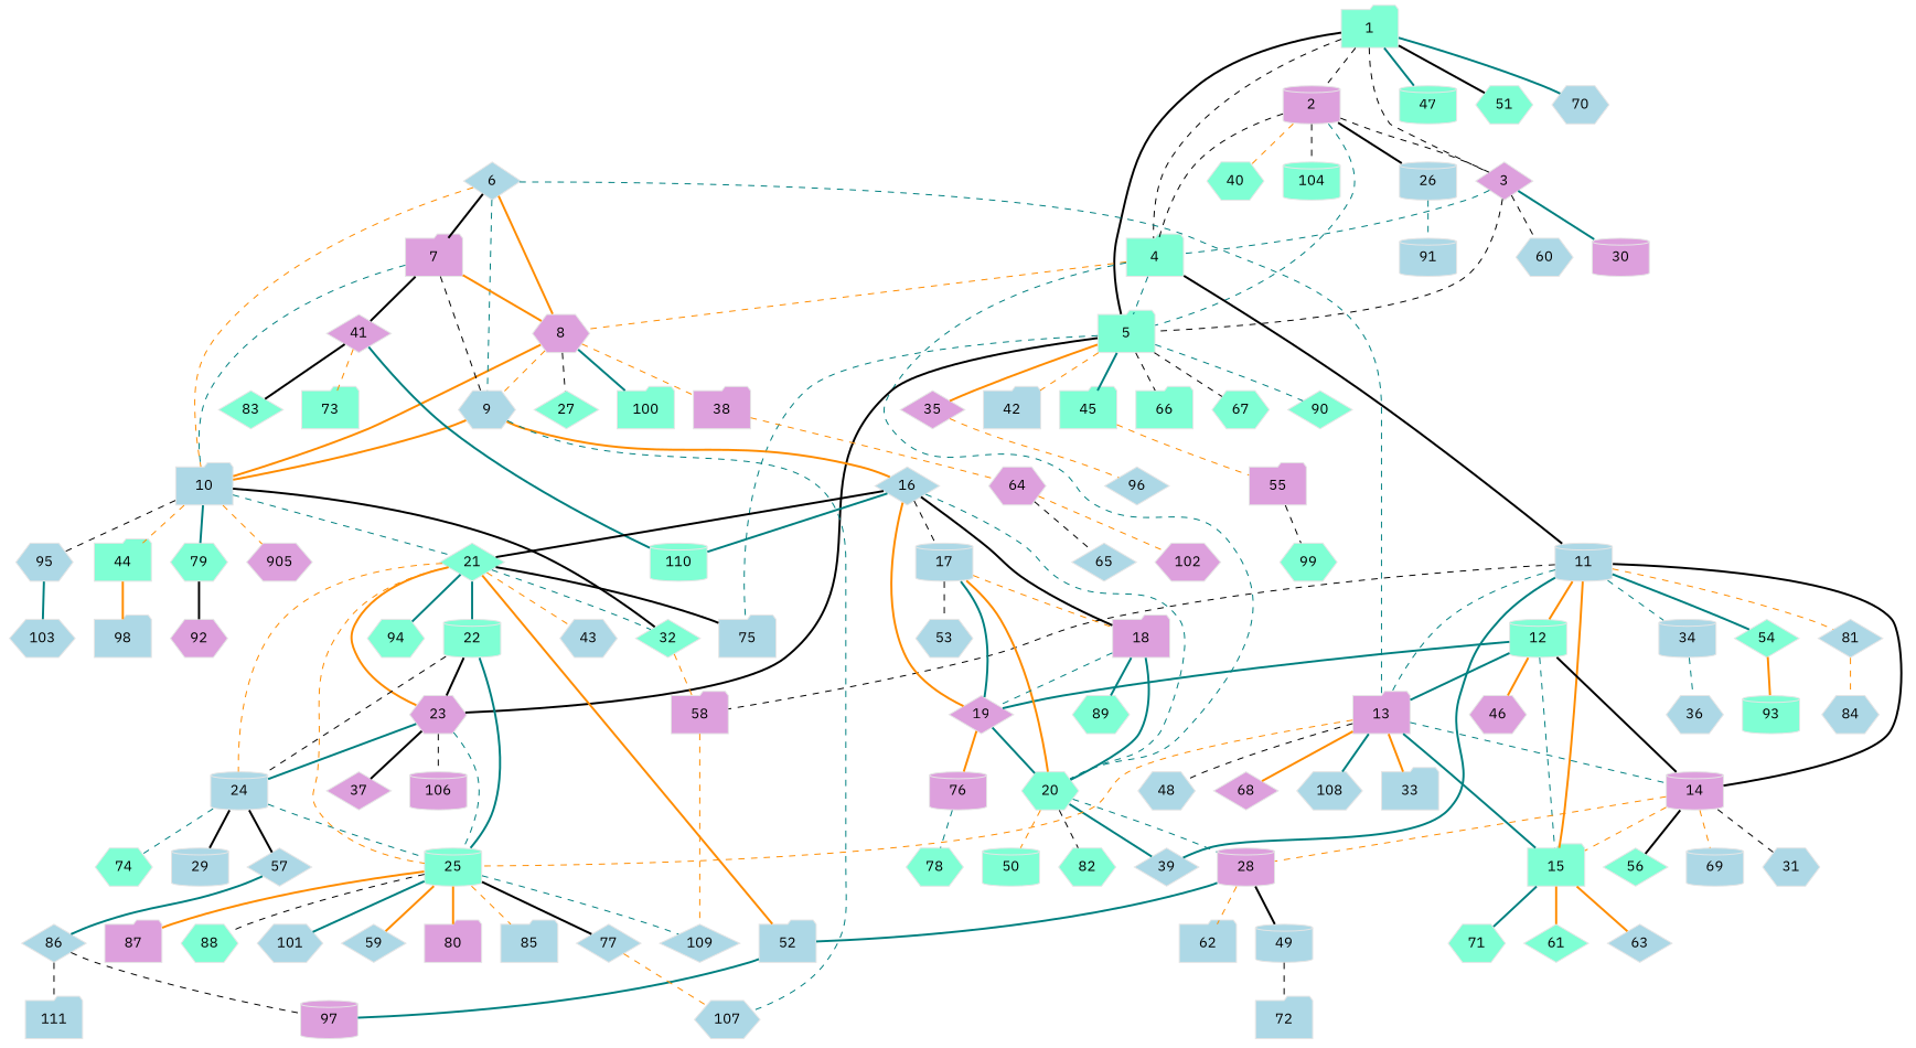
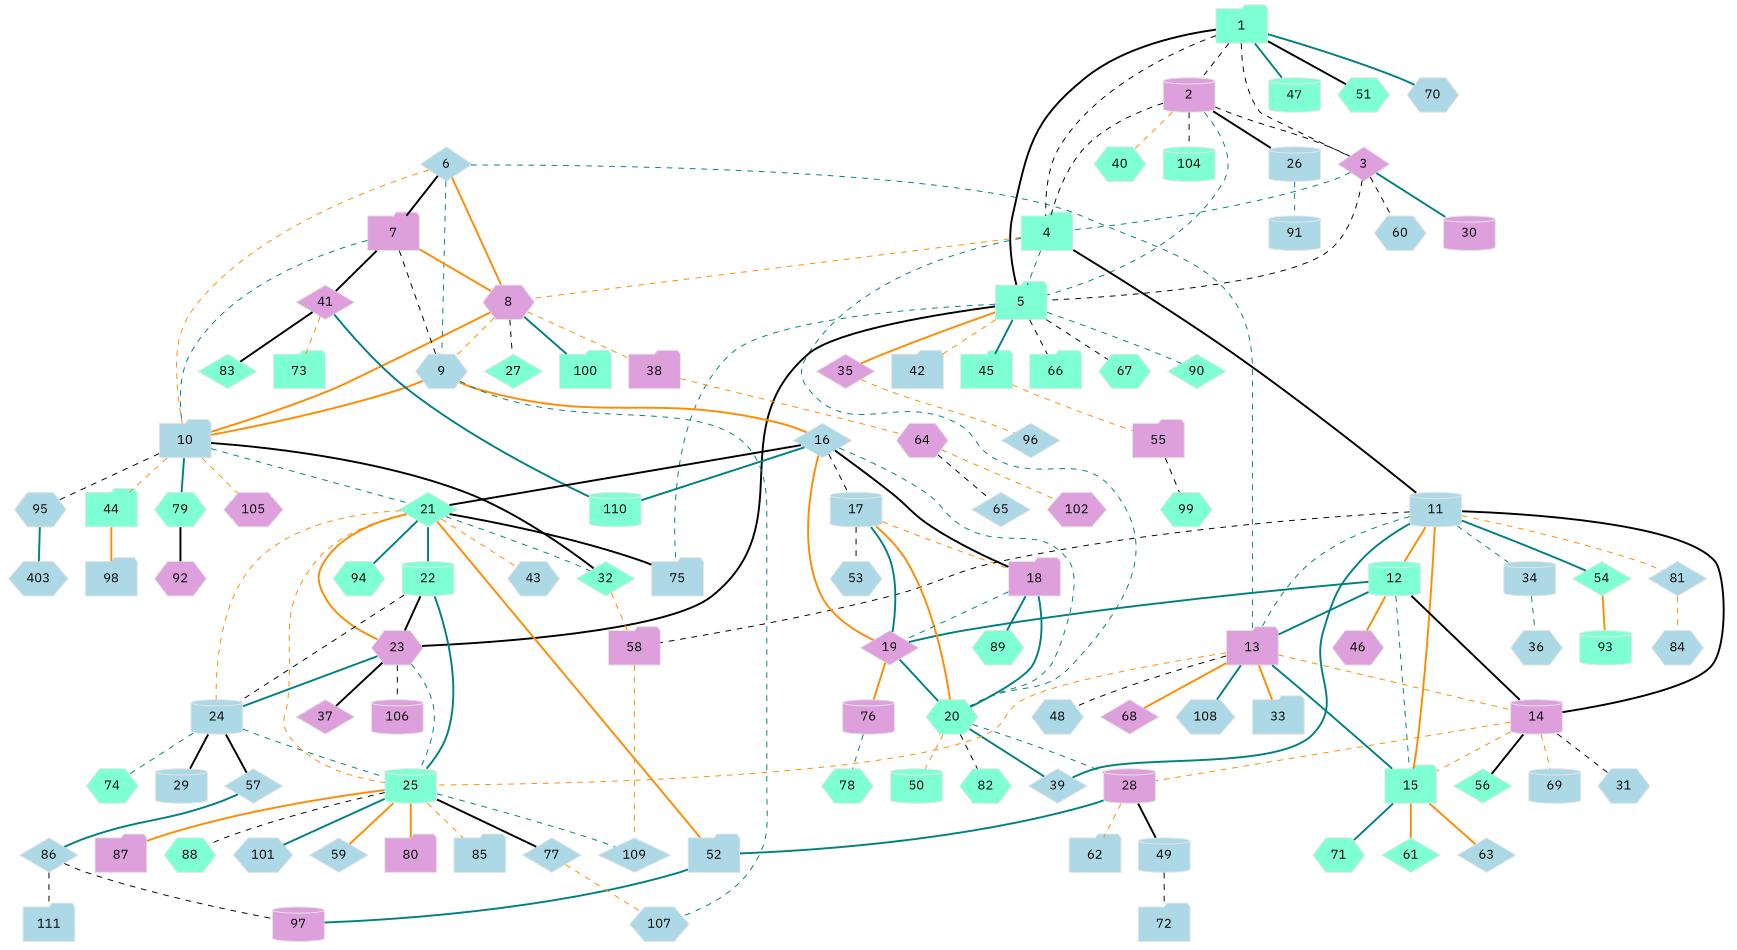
  graph {
    fontname="IBM Plex Sans"
    node [color=gray90 fillcolor=lightblue fontname="IBM Plex Sans" shape=hexagon style=filled]
    edge [color=teal fontname="IBM Plex Sans" style=dashed]
    1 [fillcolor=aquamarine shape=folder]
    2 [fillcolor=plum shape=cylinder]
    3 [fillcolor=plum shape=diamond]
    4 [fillcolor=aquamarine shape=folder]
    5 [fillcolor=aquamarine shape=folder]
    47 [fillcolor=aquamarine shape=cylinder]
    51 [fillcolor=aquamarine]
    70
    26 [shape=cylinder]
    40 [fillcolor=aquamarine]
    104 [fillcolor=aquamarine shape=cylinder]
    30 [fillcolor=plum shape=cylinder]
    60
    8 [fillcolor=plum]
    11 [shape=cylinder]
    20 [fillcolor=aquamarine]
    23 [fillcolor=plum]
    35 [fillcolor=plum shape=diamond]
    42 [shape=folder]
    45 [fillcolor=aquamarine shape=folder]
    66 [fillcolor=aquamarine shape=folder]
    67 [fillcolor=aquamarine]
    75 [shape=folder]
    90 [fillcolor=aquamarine shape=diamond]
    91 [shape=cylinder]
    9
    10 [shape=folder]
    27 [fillcolor=aquamarine shape=diamond]
    38 [fillcolor=plum shape=folder]
    100 [fillcolor=aquamarine shape=folder]
    13 [fillcolor=plum shape=folder]
    12 [fillcolor=aquamarine shape=cylinder]
    14 [fillcolor=plum shape=cylinder]
    15 [fillcolor=aquamarine shape=folder]
    34 [shape=cylinder]
    39 [shape=diamond]
    54 [fillcolor=aquamarine shape=diamond]
    58 [fillcolor=plum shape=folder]
    81 [shape=diamond]
    28 [fillcolor=plum shape=cylinder]
    50 [fillcolor=aquamarine shape=cylinder]
    82 [fillcolor=aquamarine]
    25 [fillcolor=aquamarine shape=cylinder]
    24 [shape=cylinder]
    37 [fillcolor=plum shape=diamond]
    106 [fillcolor=plum shape=cylinder]
    96 [shape=diamond]
    55 [fillcolor=plum shape=folder]
    6 [shape=diamond]
    7 [fillcolor=plum shape=folder]
    41 [fillcolor=plum shape=diamond]
    16 [shape=diamond]
    107
    21 [fillcolor=aquamarine shape=diamond]
    32 [fillcolor=aquamarine shape=diamond]
    44 [fillcolor=aquamarine shape=folder]
    79 [fillcolor=aquamarine]
    95
-   105 [fillcolor=plum label=905]
+   105 [fillcolor=plum]
    33 [shape=folder]
    48
    68 [fillcolor=plum shape=diamond]
    108
    110 [fillcolor=aquamarine shape=cylinder]
    73 [fillcolor=aquamarine shape=folder]
    83 [fillcolor=aquamarine shape=diamond]
    64 [fillcolor=plum]
    19 [fillcolor=plum shape=diamond]
    17 [shape=cylinder]
    18 [fillcolor=plum shape=folder]
    22 [fillcolor=aquamarine shape=cylinder]
    43
    52 [shape=folder]
    94 [fillcolor=aquamarine]
    98 [shape=folder]
    92 [fillcolor=plum]
-   103
+   103 [label=403]
    46 [fillcolor=plum]
    31
    56 [fillcolor=aquamarine shape=diamond]
    69 [shape=cylinder]
    61 [fillcolor=aquamarine shape=diamond]
    63 [shape=diamond]
    71 [fillcolor=aquamarine]
    36
    93 [fillcolor=aquamarine shape=cylinder]
    109 [shape=diamond]
    84
    76 [fillcolor=plum shape=cylinder]
    59 [shape=diamond]
    77 [shape=diamond]
    80 [fillcolor=plum shape=folder]
    85 [shape=folder]
    87 [fillcolor=plum shape=folder]
    88 [fillcolor=aquamarine]
    101
    49 [shape=cylinder]
    62 [shape=folder]
    53
    89 [fillcolor=aquamarine]
    78 [fillcolor=aquamarine]
    29 [shape=cylinder]
    57 [shape=diamond]
    74 [fillcolor=aquamarine]
    97 [fillcolor=plum shape=cylinder]
    86 [shape=diamond]
    72 [shape=folder]
    65 [shape=diamond]
    102 [fillcolor=plum]
    99 [fillcolor=aquamarine]
    111 [shape=folder]
    1 -- 2 [color=black]
    1 -- 3 [color=black]
    1 -- 4 [color=black]
    1 -- 5 [color=black style=bold]
    1 -- 47 [style=bold]
    1 -- 51 [color=black style=bold]
    1 -- 70 [style=bold]
    2 -- 3 [color=black]
    2 -- 4 [color=black]
    2 -- 5
    2 -- 26 [color=black style=bold]
    2 -- 40 [color=darkorange]
    2 -- 104 [color=black]
    3 -- 4
    3 -- 5 [color=black]
    3 -- 30 [style=bold]
    3 -- 60 [color=black]
    4 -- 5
    4 -- 8 [color=darkorange]
    4 -- 11 [color=black style=bold]
    4 -- 20
    5 -- 23 [color=black style=bold]
    5 -- 35 [color=darkorange style=bold]
    5 -- 42 [color=darkorange]
    5 -- 45 [style=bold]
    5 -- 66 [color=black]
    5 -- 67 [color=black]
    5 -- 75
    5 -- 90
    26 -- 91
    8 -- 9 [color=darkorange]
    8 -- 10 [color=darkorange style=bold]
    8 -- 27 [color=black]
    8 -- 38 [color=darkorange]
    8 -- 100 [style=bold]
    11 -- 13
    11 -- 12 [color=darkorange style=bold]
    11 -- 14 [color=black style=bold]
    11 -- 15 [color=darkorange style=bold]
    11 -- 34
    11 -- 39 [style=bold]
    11 -- 54 [style=bold]
    11 -- 58 [color=black]
    11 -- 81 [color=darkorange]
    20 -- 39 [style=bold]
    20 -- 28
    20 -- 50 [color=darkorange]
    20 -- 82 [color=black]
    23 -- 25
    23 -- 24 [style=bold]
    23 -- 37 [color=black style=bold]
    23 -- 106 [color=black]
    35 -- 96 [color=darkorange]
    45 -- 55 [color=darkorange]
    9 -- 10 [color=darkorange style=bold]
    9 -- 16 [color=darkorange style=bold]
    9 -- 107
    10 -- 21
    10 -- 32 [color=black style=bold]
    10 -- 44 [color=darkorange]
    10 -- 79 [style=bold]
    10 -- 95 [color=black]
    10 -- 105 [color=darkorange]
    38 -- 64 [color=darkorange]
-   13 -- 14
+   13 -- 14 [color=darkorange]
    13 -- 15 [style=bold]
    13 -- 25 [color=darkorange]
    13 -- 33 [color=darkorange style=bold]
    13 -- 48 [color=black]
    13 -- 68 [color=darkorange style=bold]
    13 -- 108 [style=bold]
    12 -- 13 [style=bold]
    12 -- 14 [color=black style=bold]
    12 -- 15
    12 -- 19 [style=bold]
    12 -- 46 [color=darkorange style=bold]
    14 -- 15 [color=darkorange]
    14 -- 28 [color=darkorange]
    14 -- 31 [color=black]
    14 -- 56 [color=black style=bold]
    14 -- 69 [color=darkorange]
    15 -- 61 [color=darkorange style=bold]
    15 -- 63 [color=darkorange style=bold]
    15 -- 71 [style=bold]
    34 -- 36
    54 -- 93 [color=darkorange style=bold]
    58 -- 109 [color=darkorange]
    81 -- 84 [color=darkorange]
    28 -- 52 [style=bold]
    28 -- 49 [color=black style=bold]
    28 -- 62 [color=darkorange]
    25 -- 109
    25 -- 59 [color=darkorange style=bold]
    25 -- 77 [color=black style=bold]
    25 -- 80 [color=darkorange style=bold]
    25 -- 85 [color=darkorange]
    25 -- 87 [color=darkorange style=bold]
    25 -- 88 [color=black]
    25 -- 101 [style=bold]
    24 -- 25
    24 -- 29 [color=black style=bold]
    24 -- 57 [color=black style=bold]
    24 -- 74
    55 -- 99 [color=black]
    6 -- 8 [color=darkorange style=bold]
    6 -- 9
    6 -- 10 [color=darkorange]
    6 -- 13
    6 -- 7 [color=black style=bold]
    7 -- 8 [color=darkorange style=bold]
    7 -- 9 [color=black]
    7 -- 10
    7 -- 41 [color=black style=bold]
    41 -- 110 [style=bold]
    41 -- 73 [color=darkorange]
    41 -- 83 [color=black style=bold]
    16 -- 20
    16 -- 21 [color=black style=bold]
    16 -- 110 [style=bold]
    16 -- 19 [color=darkorange style=bold]
    16 -- 17 [color=black]
    16 -- 18 [color=black style=bold]
    21 -- 23 [color=darkorange style=bold]
    21 -- 75 [color=black style=bold]
    21 -- 25 [color=darkorange]
    21 -- 24 [color=darkorange]
    21 -- 32
    21 -- 22 [style=bold]
    21 -- 43 [color=darkorange]
    21 -- 52 [color=darkorange style=bold]
    21 -- 94 [style=bold]
    32 -- 58 [color=darkorange]
    44 -- 98 [color=darkorange style=bold]
    79 -- 92 [color=black style=bold]
    95 -- 103 [style=bold]
    64 -- 65 [color=black]
    64 -- 102 [color=darkorange]
    19 -- 20 [style=bold]
    19 -- 76 [color=darkorange style=bold]
    17 -- 20 [color=darkorange style=bold]
    17 -- 19 [style=bold]
    17 -- 18 [color=darkorange]
    17 -- 53 [color=black]
    18 -- 20 [style=bold]
    18 -- 19
    18 -- 89 [style=bold]
    22 -- 23 [color=black style=bold]
    22 -- 25 [style=bold]
    22 -- 24 [color=black]
    52 -- 97 [style=bold]
    76 -- 78
    77 -- 107 [color=darkorange]
    49 -- 72 [color=black]
    57 -- 86 [style=bold]
    86 -- 97 [color=black]
    86 -- 111 [color=black]
  }
